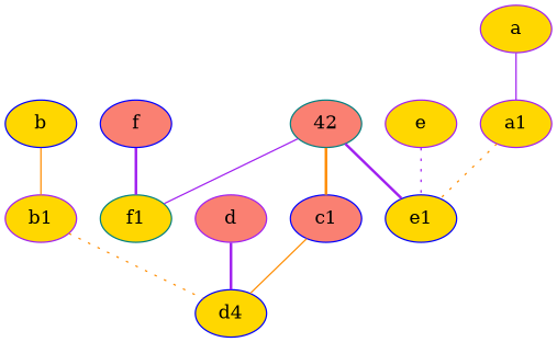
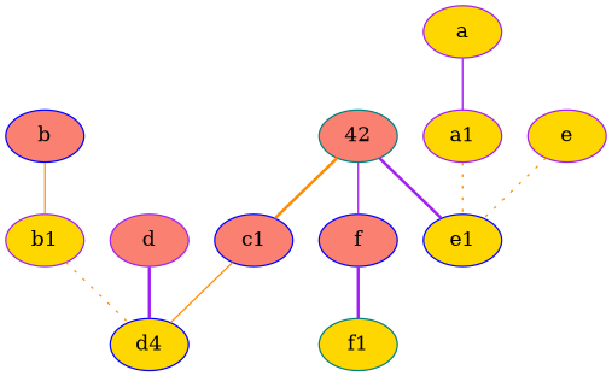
  graph {
    node [color=blue fillcolor=gold labelfontsize=50 style=filled]
    edge [color=darkorange style=solid]
    c1 [fillcolor=salmon]
    n2 [label=d4]
    f1 [color=teal]
    b1 [color=purple]
    42 [color=teal fillcolor=salmon]
    e1
    a1 [color=purple]
    a [color=purple]
    d [color=purple fillcolor=salmon]
-   b
+   b [fillcolor=salmon]
    f [fillcolor=salmon]
    e [color=purple]
    c1 -- n2
    b1 -- n2 [style=dotted]
    42 -- c1 [style=bold]
-   42 -- f1 [color=purple]
+   42 -- f [color=purple]
    42 -- e1 [color=purple style=bold]
    a1 -- e1 [style=dotted]
    a -- a1 [color=purple]
    d -- n2 [color=purple style=bold]
    b -- b1
    f -- f1 [color=purple style=bold]
-   e -- e1 [color=purple style=dotted]
+   e -- e1 [style=dotted]
  }
